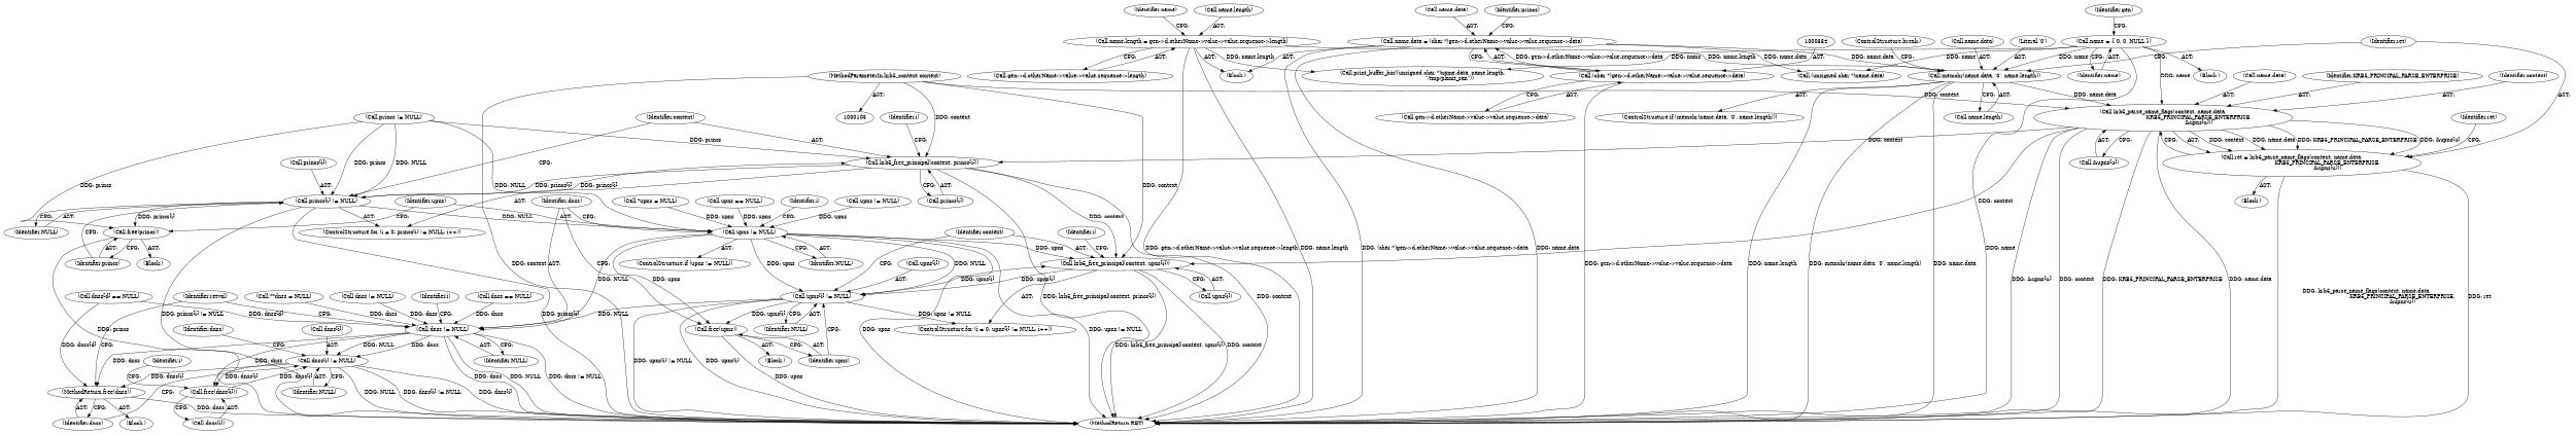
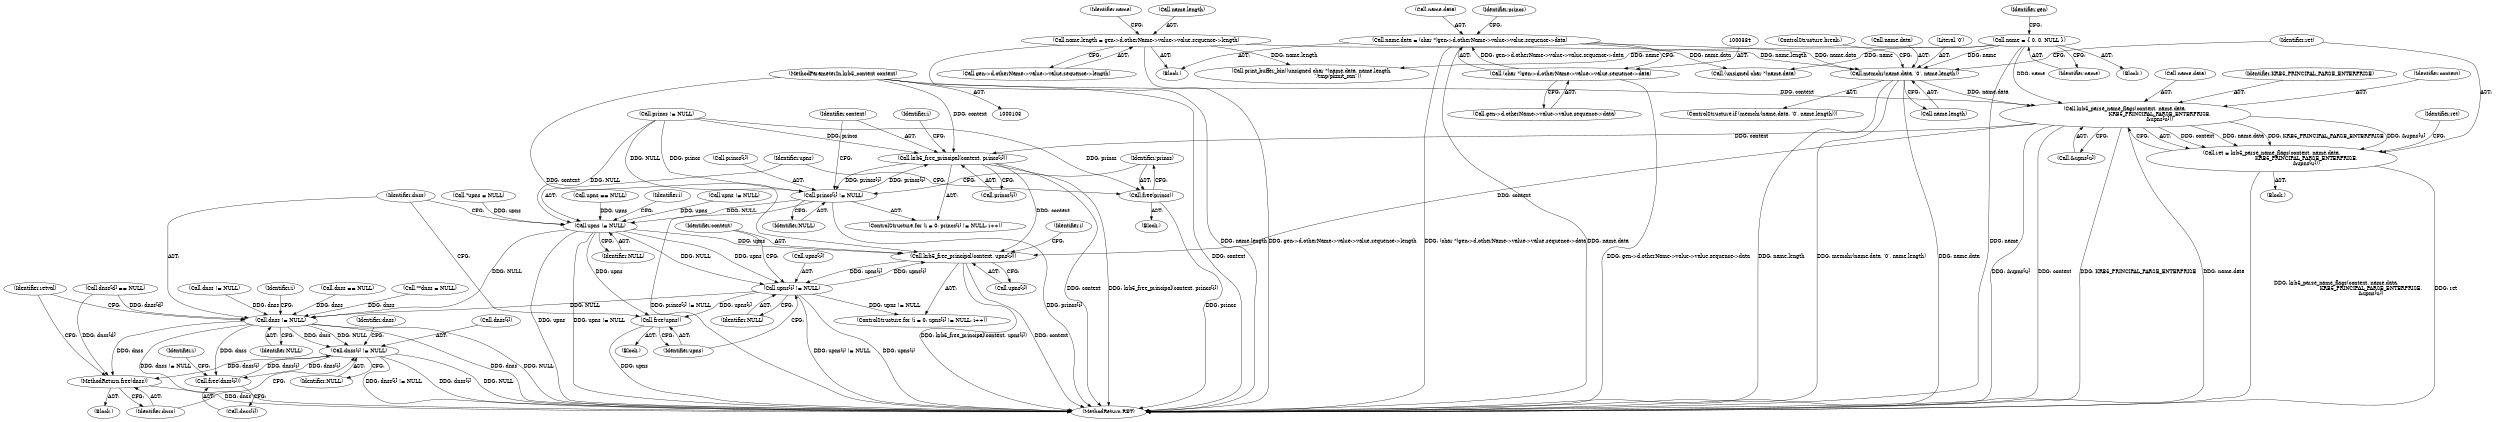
  digraph {
    n1 [label="(Call,krb5_parse_name_flags(context, name.data,\n                                            KRB5_PRINCIPAL_PARSE_ENTERPRISE,\n                                            &upns[u]))"]
    n2 [label="(Call,ret = krb5_parse_name_flags(context, name.data,\n                                            KRB5_PRINCIPAL_PARSE_ENTERPRISE,\n                                            &upns[u]))"]
    n3 [label="(Call,krb5_free_principal(context, princs[i]))"]
    n4 [label="(Call,krb5_free_principal(context, upns[i]))"]
    n5 [label="(MethodReturn,RET)"]
    n6 [label="(Call,&upns[u])"]
    n7 [label="(Block,)"]
    n8 [label="(Call,princs[i] != NULL)"]
    n9 [label="(Call,princs[i])"]
    n10 [label="(ControlStructure,for (i = 0; princs[i] != NULL; i++))"]
    n11 [label="(Call,upns[i] != NULL)"]
    n12 [label="(ControlStructure,for (i = 0; upns[i] != NULL; i++))"]
    n13 [label="(Call,upns[i])"]
    n14 [label="(MethodParameterIn,krb5_context context)"]
    1000103
    n16 [label="(Call,name = { 0, 0, NULL })"]
    n17 [label="(Call,memchr(name.data, '\0', name.length))"]
    n18 [label="(Call,(unsigned char *)name.data)"]
    n19 [label="(Call,print_buffer_bin((unsigned char *)name.data, name.length,\n                                 \"/tmp/pkinit_san\"))"]
    n20 [label="(Block,)"]
    n21 [label="(Identifier,name)"]
    n22 [label="(Call,name.length)"]
    n23 [label="(ControlStructure,if (memchr(name.data, '\0', name.length)))"]
    n24 [label="(Call,name.data = (char *)gen->d.otherName->value->value.sequence->data)"]
    n25 [label="(Call,(char *)gen->d.otherName->value->value.sequence->data)"]
    n26 [label="(Block,)"]
    n27 [label="(Call,gen->d.otherName->value->value.sequence->data)"]
    n28 [label="(Call,name.length = gen->d.otherName->value->value.sequence->length)"]
    n29 [label="(Call,gen->d.otherName->value->value.sequence->length)"]
    n30 [label="(Call,free(princs))"]
    n31 [label="(Call,upns != NULL)"]
    n32 [label="(Identifier,NULL)"]
    n33 [label="(Identifier,princs)"]
    n34 [label="(Block,)"]
    n35 [label="(Call,free(upns))"]
    n36 [label="(Call,dnss != NULL)"]
-   n37 [label="(ControlStructure,if (upns != NULL))"]
    n38 [label="(Identifier,NULL)"]
    n39 [label="(Identifier,NULL)"]
    n40 [label="(Block,)"]
    n41 [label="(Identifier,upns)"]
    n42 [label="(Call,dnss[i] != NULL)"]
    n43 [label="(Call,free(dnss[i]))"]
    n44 [label="(MethodReturn,free(dnss))"]
    n45 [label="(Identifier,NULL)"]
    n46 [label="(Identifier,NULL)"]
    n47 [label="(Call,dnss[i])"]
    n48 [label="(Block,)"]
    n49 [label="(Identifier,dnss)"]
    n50 [label="(Call,name.data)"]
    n51 [label="(Identifier,retval)"]
    n52 [label="(Identifier,princs)"]
    n53 [label="(ControlStructure,break;)"]
    n54 [label="(Call,upns != NULL)"]
    n55 [label="(Call,princs[i])"]
    n56 [label="(Call,name.length)"]
    n57 [label="(Identifier,KRB5_PRINCIPAL_PARSE_ENTERPRISE)"]
    n58 [label="(Call,name.data)"]
    n59 [label="(Identifier,gen)"]
    n60 [label="(Call,dnss == NULL)"]
    n61 [label="(Identifier,ret)"]
    n62 [label="(Call,*upns = NULL)"]
    n63 [label="(Call,upns == NULL)"]
    n64 [label="(Identifier,ret)"]
    n65 [label="(Identifier,i)"]
    n66 [label="(Call,upns[i])"]
    n67 [label="(Identifier,upns)"]
    n68 [label="(Identifier,context)"]
    n69 [label="(Identifier,i)"]
    n70 [label="(Call,princs != NULL)"]
    n71 [label="(Call,**dnss = NULL)"]
    n72 [label="(Call,name.data)"]
    n73 [label="(Call,dnss != NULL)"]
    n74 [label="(Identifier,context)"]
    n75 [label="(Identifier,i)"]
    n76 [label="(Identifier,dnss)"]
    n77 [label="(Identifier,i)"]
    n78 [label="(Identifier,context)"]
    n79 [label="(Call,dnss[d] == NULL)"]
    n80 [label="(Call,dnss[i])"]
    n81 [label="(Identifier,dnss)"]
    n82 [label="(Identifier,i)"]
    n83 [label="(Identifier,name)"]
    n84 [label="(Literal,'\0')"]
    1000384
    n1 -> n2 [label="AST: "]
    n1 -> n2 [label="DDG: context"]
    n1 -> n2 [label="DDG: name.data"]
    n1 -> n2 [label="DDG: KRB5_PRINCIPAL_PARSE_ENTERPRISE"]
    n1 -> n2 [label="DDG: &upns[u]"]
    n1 -> n3 [label="DDG: context"]
    n1 -> n4 [label="DDG: context"]
    n1 -> n5 [label="DDG: &upns[u]"]
    n1 -> n5 [label="DDG: context"]
    n1 -> n5 [label="DDG: KRB5_PRINCIPAL_PARSE_ENTERPRISE"]
    n1 -> n5 [label="DDG: name.data"]
    n1 -> n6 [label="CFG: "]
    n2 -> n1 [label="CFG: "]
    n2 -> n5 [label="DDG: ret"]
    n2 -> n5 [label="DDG: krb5_parse_name_flags(context, name.data,\n                                            KRB5_PRINCIPAL_PARSE_ENTERPRISE,\n                                            &upns[u])"]
    n2 -> n7 [label="AST: "]
    n3 -> n4 [label="DDG: context"]
    n3 -> n5 [label="DDG: context"]
    n3 -> n5 [label="DDG: krb5_free_principal(context, princs[i])"]
    n3 -> n8 [label="DDG: princs[i]"]
    n3 -> n9 [label="CFG: "]
    n3 -> n10 [label="AST: "]
    n4 -> n5 [label="DDG: krb5_free_principal(context, upns[i])"]
    n4 -> n5 [label="DDG: context"]
    n4 -> n11 [label="DDG: upns[i]"]
    n4 -> n12 [label="AST: "]
    n4 -> n13 [label="CFG: "]
    n6 -> n1 [label="AST: "]
    n8 -> n3 [label="DDG: princs[i]"]
    n8 -> n5 [label="DDG: princs[i]"]
    n8 -> n5 [label="DDG: princs[i] != NULL"]
    n8 -> n10 [label="AST: "]
-   n8 -> n30 [label="DDG: princs[i]"]
    n8 -> n31 [label="DDG: NULL"]
    n8 -> n32 [label="CFG: "]
    n9 -> n3 [label="AST: "]
    n11 -> n4 [label="DDG: upns[i]"]
    n11 -> n5 [label="DDG: upns[i] != NULL"]
    n11 -> n5 [label="DDG: upns[i]"]
    n11 -> n12 [label="DDG: upns != NULL"]
    n11 -> n35 [label="DDG: upns[i]"]
    n11 -> n36 [label="DDG: NULL"]
    n11 -> n39 [label="CFG: "]
    n13 -> n4 [label="AST: "]
    n14 -> n1 [label="DDG: context"]
    n14 -> n3 [label="DDG: context"]
    n14 -> n4 [label="DDG: context"]
    n14 -> n5 [label="DDG: context"]
    n14 -> 1000103 [label="AST: "]
    n16 -> n1 [label="DDG: name"]
    n16 -> n5 [label="DDG: name"]
    n16 -> n17 [label="DDG: name"]
    n16 -> n18 [label="DDG: name"]
    n16 -> n19 [label="DDG: name"]
    n16 -> n20 [label="AST: "]
    n16 -> n21 [label="CFG: "]
    n17 -> n1 [label="DDG: name.data"]
    n17 -> n5 [label="DDG: name.length"]
    n17 -> n5 [label="DDG: memchr(name.data, '\0', name.length)"]
    n17 -> n5 [label="DDG: name.data"]
    n17 -> n22 [label="CFG: "]
    n17 -> n23 [label="AST: "]
    n21 -> n16 [label="AST: "]
    n22 -> n17 [label="AST: "]
    n24 -> n5 [label="DDG: (char *)gen->d.otherName->value->value.sequence->data"]
    n24 -> n5 [label="DDG: name.data"]
    n24 -> n17 [label="DDG: name.data"]
    n24 -> n18 [label="DDG: name.data"]
    n24 -> n25 [label="CFG: "]
    n24 -> n26 [label="AST: "]
    n25 -> n5 [label="DDG: gen->d.otherName->value->value.sequence->data"]
    n25 -> n24 [label="AST: "]
    n25 -> n24 [label="DDG: gen->d.otherName->value->value.sequence->data"]
    n25 -> n27 [label="CFG: "]
    n27 -> n25 [label="AST: "]
    n28 -> n5 [label="DDG: gen->d.otherName->value->value.sequence->length"]
    n28 -> n5 [label="DDG: name.length"]
    n28 -> n17 [label="DDG: name.length"]
    n28 -> n19 [label="DDG: name.length"]
    n28 -> n26 [label="AST: "]
    n28 -> n29 [label="CFG: "]
    n29 -> n28 [label="AST: "]
    n30 -> n5 [label="DDG: princs"]
    n30 -> n33 [label="CFG: "]
    n30 -> n34 [label="AST: "]
    n31 -> n4 [label="DDG: upns"]
    n31 -> n5 [label="DDG: upns"]
    n31 -> n5 [label="DDG: upns != NULL"]
    n31 -> n11 [label="DDG: upns"]
    n31 -> n11 [label="DDG: NULL"]
    n31 -> n35 [label="DDG: upns"]
    n31 -> n36 [label="DDG: NULL"]
-   n31 -> n37 [label="AST: "]
    n31 -> n38 [label="CFG: "]
    n32 -> n8 [label="AST: "]
    n33 -> n8 [label="CFG: "]
    n33 -> n30 [label="AST: "]
    n35 -> n5 [label="DDG: upns"]
    n35 -> n40 [label="AST: "]
    n35 -> n41 [label="CFG: "]
    n36 -> n5 [label="DDG: dnss"]
    n36 -> n5 [label="DDG: NULL"]
    n36 -> n5 [label="DDG: dnss != NULL"]
    n36 -> n42 [label="DDG: dnss"]
    n36 -> n42 [label="DDG: NULL"]
    n36 -> n43 [label="DDG: dnss"]
    n36 -> n44 [label="DDG: dnss"]
    n36 -> n45 [label="CFG: "]
    n38 -> n31 [label="AST: "]
    n39 -> n11 [label="AST: "]
    n41 -> n11 [label="CFG: "]
    n41 -> n35 [label="AST: "]
    n42 -> n5 [label="DDG: dnss[i]"]
    n42 -> n5 [label="DDG: NULL"]
    n42 -> n5 [label="DDG: dnss[i] != NULL"]
    n42 -> n43 [label="DDG: dnss[i]"]
    n42 -> n44 [label="DDG: dnss[i]"]
    n42 -> n46 [label="CFG: "]
    n43 -> n42 [label="DDG: dnss[i]"]
    n43 -> n47 [label="CFG: "]
    n44 -> n5 [label="DDG: dnss"]
    n44 -> n48 [label="AST: "]
    n44 -> n49 [label="CFG: "]
    n45 -> n36 [label="AST: "]
    n46 -> n42 [label="AST: "]
    n47 -> n43 [label="AST: "]
    n49 -> n42 [label="CFG: "]
    n49 -> n44 [label="AST: "]
    n50 -> n1 [label="AST: "]
    n51 -> n36 [label="CFG: "]
    n51 -> n44 [label="CFG: "]
    n52 -> n24 [label="CFG: "]
    n53 -> n17 [label="CFG: "]
    n54 -> n31 [label="DDG: upns"]
    n55 -> n8 [label="AST: "]
    n56 -> n28 [label="AST: "]
    n57 -> n1 [label="AST: "]
    n58 -> n17 [label="AST: "]
    n59 -> n16 [label="CFG: "]
    n60 -> n36 [label="DDG: dnss"]
    n61 -> n2 [label="CFG: "]
    n62 -> n31 [label="DDG: upns"]
    n63 -> n31 [label="DDG: upns"]
    n64 -> n2 [label="AST: "]
    n64 -> n17 [label="CFG: "]
    n65 -> n4 [label="CFG: "]
    n66 -> n11 [label="AST: "]
    n67 -> n30 [label="CFG: "]
    n67 -> n31 [label="AST: "]
    n68 -> n1 [label="AST: "]
    n69 -> n31 [label="CFG: "]
    n70 -> n3 [label="DDG: princs"]
    n70 -> n8 [label="DDG: princs"]
    n70 -> n8 [label="DDG: NULL"]
    n70 -> n30 [label="DDG: princs"]
    n70 -> n31 [label="DDG: NULL"]
    n71 -> n36 [label="DDG: dnss"]
    n72 -> n24 [label="AST: "]
    n73 -> n36 [label="DDG: dnss"]
    n74 -> n3 [label="AST: "]
    n74 -> n8 [label="CFG: "]
    n75 -> n3 [label="CFG: "]
    n76 -> n31 [label="CFG: "]
    n76 -> n35 [label="CFG: "]
    n76 -> n36 [label="AST: "]
    n77 -> n43 [label="CFG: "]
    n78 -> n4 [label="AST: "]
    n78 -> n11 [label="CFG: "]
    n79 -> n36 [label="DDG: dnss[d]"]
    n79 -> n44 [label="DDG: dnss[d]"]
    n80 -> n42 [label="AST: "]
    n81 -> n42 [label="CFG: "]
    n82 -> n36 [label="CFG: "]
    n83 -> n28 [label="CFG: "]
    n84 -> n17 [label="AST: "]
    1000384 -> n25 [label="AST: "]
  }
